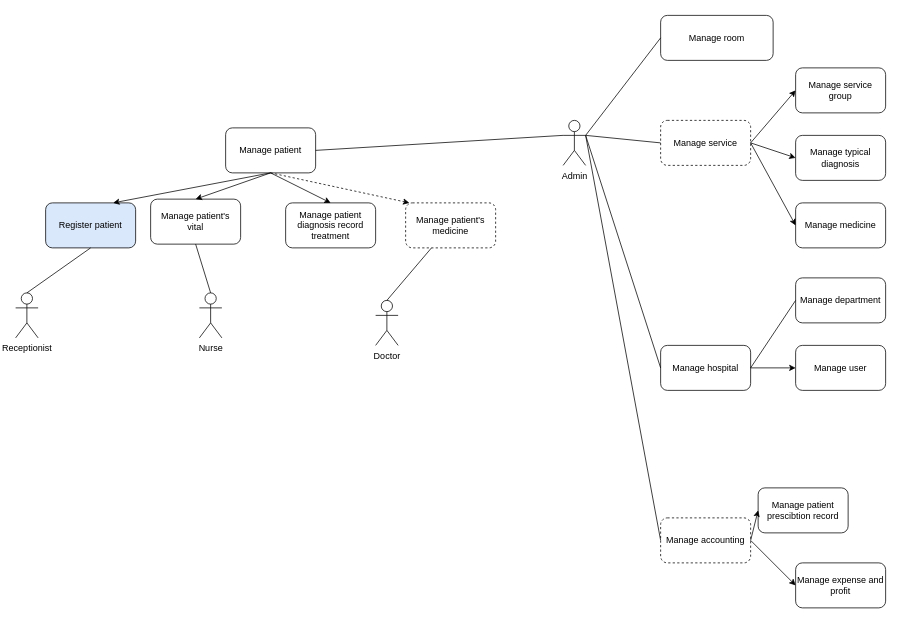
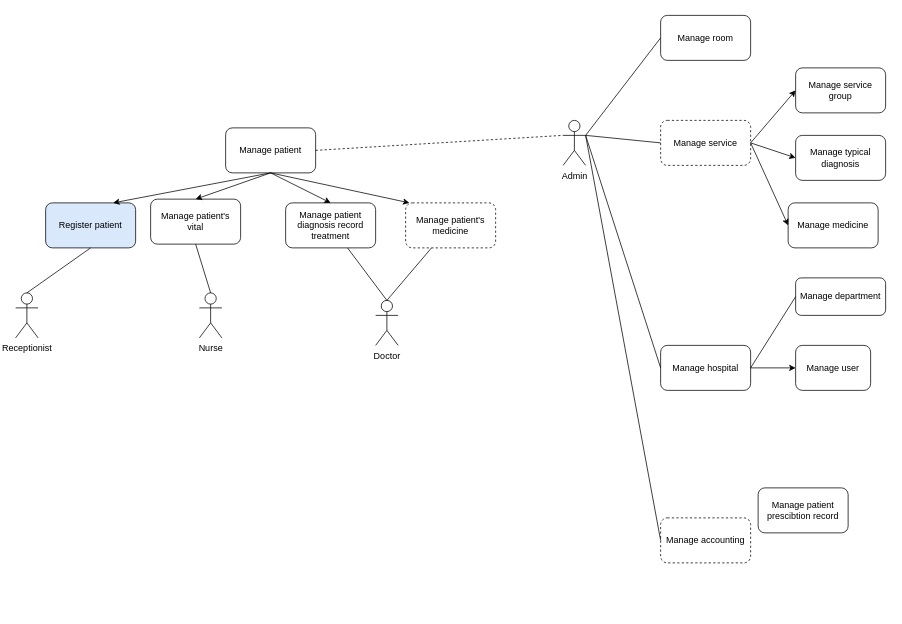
  <mxCell id="0" />
  <mxCell id="1" parent="0" />
  <mxCell id="2" value="Admin" style="shape=umlActor;verticalLabelPosition=bottom;verticalAlign=top;html=1;outlineConnect=0;" parent="1" vertex="1"><mxGeometry x="750" y="160" width="30" height="60" as="geometry" /></mxCell>
  <mxCell id="3" value="Manage patient" style="rounded=1;whiteSpace=wrap;html=1;" parent="1" vertex="1"><mxGeometry x="300" y="170" width="120" height="60" as="geometry" /></mxCell>
- <mxCell id="4" value="Manage room" style="rounded=1;whiteSpace=wrap;html=1;" parent="1" vertex="1"><mxGeometry x="880" y="20" width="150" height="60" as="geometry" /></mxCell>
+ <mxCell id="4" value="Manage room" style="rounded=1;whiteSpace=wrap;html=1;" parent="1" vertex="1"><mxGeometry x="880" y="20" width="120" height="60" as="geometry" /></mxCell>
  <mxCell id="5" value="Manage service" style="rounded=1;whiteSpace=wrap;html=1;dashed=1;" parent="1" vertex="1"><mxGeometry x="880" y="160" width="120" height="60" as="geometry" /></mxCell>
  <mxCell id="6" value="Manage service group" style="rounded=1;whiteSpace=wrap;html=1;" parent="1" vertex="1"><mxGeometry x="1060" y="90" width="120" height="60" as="geometry" /></mxCell>
  <mxCell id="7" value="Manage typical diagnosis" style="rounded=1;whiteSpace=wrap;html=1;" parent="1" vertex="1"><mxGeometry x="1060" y="180" width="120" height="60" as="geometry" /></mxCell>
- <mxCell id="8" value="Manage medicine" style="rounded=1;whiteSpace=wrap;html=1;" parent="1" vertex="1"><mxGeometry x="1060" y="270" width="120" height="60" as="geometry" /></mxCell>
+ <mxCell id="8" value="Manage medicine" style="rounded=1;whiteSpace=wrap;html=1;" parent="1" vertex="1"><mxGeometry x="1050" y="270" width="120" height="60" as="geometry" /></mxCell>
  <mxCell id="9" value="Manage hospital" style="rounded=1;whiteSpace=wrap;html=1;" parent="1" vertex="1"><mxGeometry x="880" y="460" width="120" height="60" as="geometry" /></mxCell>
- <mxCell id="10" value="Manage department" style="rounded=1;whiteSpace=wrap;html=1;" parent="1" vertex="1"><mxGeometry x="1060" y="370" width="120" height="60" as="geometry" /></mxCell>
- <mxCell id="11" value="Manage user" style="rounded=1;whiteSpace=wrap;html=1;" parent="1" vertex="1"><mxGeometry x="1060" y="460" width="120" height="60" as="geometry" /></mxCell>
+ <mxCell id="10" value="Manage department" style="rounded=1;whiteSpace=wrap;html=1;" parent="1" vertex="1"><mxGeometry x="1060" y="370" width="120" height="50" as="geometry" /></mxCell>
+ <mxCell id="11" value="Manage user" style="rounded=1;whiteSpace=wrap;html=1;" parent="1" vertex="1"><mxGeometry x="1060" y="460" width="100" height="60" as="geometry" /></mxCell>
  <mxCell id="12" value="Manage accounting" style="rounded=1;whiteSpace=wrap;html=1;dashed=1;" parent="1" vertex="1"><mxGeometry x="880" y="690" width="120" height="60" as="geometry" /></mxCell>
  <mxCell id="13" value="Manage patient prescibtion record" style="rounded=1;whiteSpace=wrap;html=1;" parent="1" vertex="1"><mxGeometry x="1010" y="650" width="120" height="60" as="geometry" /></mxCell>
- <mxCell id="14" value="Manage expense and profit" style="rounded=1;whiteSpace=wrap;html=1;" parent="1" vertex="1"><mxGeometry x="1060" y="750" width="120" height="60" as="geometry" /></mxCell>
  <mxCell id="15" value="Receptionist" style="shape=umlActor;verticalLabelPosition=bottom;verticalAlign=top;html=1;outlineConnect=0;" parent="1" vertex="1"><mxGeometry x="20" y="390" width="30" height="60" as="geometry" /></mxCell>
  <mxCell id="16" value="Register patient" style="rounded=1;whiteSpace=wrap;html=1;fillColor=#dae8fc;" parent="1" vertex="1"><mxGeometry x="60" y="270" width="120" height="60" as="geometry" /></mxCell>
  <mxCell id="17" value="Nurse" style="shape=umlActor;verticalLabelPosition=bottom;verticalAlign=top;html=1;outlineConnect=0;" parent="1" vertex="1"><mxGeometry x="265" y="390" width="30" height="60" as="geometry" /></mxCell>
  <mxCell id="18" value="Doctor" style="shape=umlActor;verticalLabelPosition=bottom;verticalAlign=top;html=1;outlineConnect=0;" parent="1" vertex="1"><mxGeometry x="500" y="400" width="30" height="60" as="geometry" /></mxCell>
  <mxCell id="19" value="&lt;div&gt;Manage patient's&lt;/div&gt;vital" style="rounded=1;whiteSpace=wrap;html=1;" parent="1" vertex="1"><mxGeometry x="200" y="265" width="120" height="60" as="geometry" /></mxCell>
  <mxCell id="20" value="Manage patient diagnosis record treatment" style="rounded=1;whiteSpace=wrap;html=1;" parent="1" vertex="1"><mxGeometry x="380" y="270" width="120" height="60" as="geometry" /></mxCell>
  <mxCell id="21" value="Manage patient's medicine" style="rounded=1;whiteSpace=wrap;html=1;dashed=1;" parent="1" vertex="1"><mxGeometry x="540" y="270" width="120" height="60" as="geometry" /></mxCell>
- <mxCell id="22" value="" style="endArrow=none;html=1;exitX=1;exitY=0.5;exitDx=0;exitDy=0;entryX=0;entryY=0.333;entryDx=0;entryDy=0;entryPerimeter=0;" parent="1" source="3" target="2" edge="1"><mxGeometry width="50" height="50" relative="1" as="geometry"><mxPoint x="770" y="480" as="sourcePoint" /><mxPoint x="820" y="430" as="targetPoint" /></mxGeometry></mxCell>
+ <mxCell id="22" value="" style="endArrow=none;html=1;exitX=1;exitY=0.5;exitDx=0;exitDy=0;entryX=0;entryY=0.333;entryDx=0;entryDy=0;entryPerimeter=0;dashed=1;" parent="1" source="3" target="2" edge="1"><mxGeometry width="50" height="50" relative="1" as="geometry"><mxPoint x="770" y="480" as="sourcePoint" /><mxPoint x="820" y="430" as="targetPoint" /></mxGeometry></mxCell>
  <mxCell id="23" value="" style="endArrow=none;html=1;exitX=1;exitY=0.333;exitDx=0;exitDy=0;exitPerimeter=0;entryX=0;entryY=0.5;entryDx=0;entryDy=0;" parent="1" source="2" target="4" edge="1"><mxGeometry width="50" height="50" relative="1" as="geometry"><mxPoint x="770" y="480" as="sourcePoint" /><mxPoint x="820" y="430" as="targetPoint" /></mxGeometry></mxCell>
  <mxCell id="24" value="" style="endArrow=none;html=1;exitX=1;exitY=0.333;exitDx=0;exitDy=0;exitPerimeter=0;entryX=0;entryY=0.5;entryDx=0;entryDy=0;" parent="1" source="2" target="5" edge="1"><mxGeometry width="50" height="50" relative="1" as="geometry"><mxPoint x="790" y="190" as="sourcePoint" /><mxPoint x="890" y="60" as="targetPoint" /></mxGeometry></mxCell>
  <mxCell id="25" value="" style="endArrow=none;html=1;entryX=0;entryY=0.5;entryDx=0;entryDy=0;" parent="1" target="9" edge="1"><mxGeometry width="50" height="50" relative="1" as="geometry"><mxPoint x="780" y="180" as="sourcePoint" /><mxPoint x="890" y="200" as="targetPoint" /></mxGeometry></mxCell>
  <mxCell id="26" value="" style="endArrow=none;html=1;entryX=0;entryY=0.5;entryDx=0;entryDy=0;exitX=1;exitY=0.333;exitDx=0;exitDy=0;exitPerimeter=0;" parent="1" source="2" target="12" edge="1"><mxGeometry width="50" height="50" relative="1" as="geometry"><mxPoint x="790" y="190" as="sourcePoint" /><mxPoint x="890" y="500" as="targetPoint" /></mxGeometry></mxCell>
+ <mxCell id="27" value="" style="endArrow=none;html=1;exitX=0.5;exitY=0;exitDx=0;exitDy=0;exitPerimeter=0;" parent="1" source="18" target="20" edge="1"><mxGeometry width="50" height="50" relative="1" as="geometry"><mxPoint x="380" y="450" as="sourcePoint" /><mxPoint x="430" y="400" as="targetPoint" /></mxGeometry></mxCell>
  <mxCell id="28" value="" style="endArrow=none;html=1;exitX=0.5;exitY=0;exitDx=0;exitDy=0;exitPerimeter=0;entryX=0.5;entryY=1;entryDx=0;entryDy=0;" parent="1" source="17" target="19" edge="1"><mxGeometry width="50" height="50" relative="1" as="geometry"><mxPoint x="840" y="480" as="sourcePoint" /><mxPoint x="890" y="430" as="targetPoint" /></mxGeometry></mxCell>
  <mxCell id="29" value="" style="endArrow=none;html=1;entryX=0.5;entryY=1;entryDx=0;entryDy=0;exitX=0.5;exitY=0;exitDx=0;exitDy=0;exitPerimeter=0;" parent="1" source="15" target="16" edge="1"><mxGeometry width="50" height="50" relative="1" as="geometry"><mxPoint x="840" y="480" as="sourcePoint" /><mxPoint x="890" y="430" as="targetPoint" /></mxGeometry></mxCell>
  <mxCell id="30" value="" style="endArrow=none;html=1;exitX=0.5;exitY=0;exitDx=0;exitDy=0;exitPerimeter=0;" parent="1" source="18" target="21" edge="1"><mxGeometry width="50" height="50" relative="1" as="geometry"><mxPoint x="520" y="400" as="sourcePoint" /><mxPoint x="465.48" y="343.3" as="targetPoint" /></mxGeometry></mxCell>
  <mxCell id="31" value="" style="endArrow=classic;html=1;exitX=0.5;exitY=1;exitDx=0;exitDy=0;entryX=0.75;entryY=0;entryDx=0;entryDy=0;" parent="1" source="3" target="16" edge="1"><mxGeometry width="50" height="50" relative="1" as="geometry"><mxPoint x="760" y="460" as="sourcePoint" /><mxPoint x="810" y="410" as="targetPoint" /></mxGeometry></mxCell>
  <mxCell id="32" value="" style="endArrow=classic;html=1;entryX=0.5;entryY=0;entryDx=0;entryDy=0;" parent="1" target="19" edge="1"><mxGeometry width="50" height="50" relative="1" as="geometry"><mxPoint x="360" y="230" as="sourcePoint" /><mxPoint x="160" y="280" as="targetPoint" /></mxGeometry></mxCell>
  <mxCell id="33" value="" style="endArrow=classic;html=1;entryX=0.5;entryY=0;entryDx=0;entryDy=0;exitX=0.5;exitY=1;exitDx=0;exitDy=0;" parent="1" source="3" target="20" edge="1"><mxGeometry width="50" height="50" relative="1" as="geometry"><mxPoint x="370" y="240" as="sourcePoint" /><mxPoint x="290" y="280" as="targetPoint" /></mxGeometry></mxCell>
- <mxCell id="34" value="" style="endArrow=classic;html=1;entryX=0.042;entryY=0;entryDx=0;entryDy=0;exitX=0.5;exitY=1;exitDx=0;exitDy=0;entryPerimeter=0;dashed=1;" parent="1" source="3" target="21" edge="1"><mxGeometry width="50" height="50" relative="1" as="geometry"><mxPoint x="370" y="240" as="sourcePoint" /><mxPoint x="450" y="280" as="targetPoint" /></mxGeometry></mxCell>
+ <mxCell id="34" value="" style="endArrow=classic;html=1;entryX=0.042;entryY=0;entryDx=0;entryDy=0;exitX=0.5;exitY=1;exitDx=0;exitDy=0;entryPerimeter=0;" parent="1" source="3" target="21" edge="1"><mxGeometry width="50" height="50" relative="1" as="geometry"><mxPoint x="370" y="240" as="sourcePoint" /><mxPoint x="450" y="280" as="targetPoint" /></mxGeometry></mxCell>
  <mxCell id="35" value="" style="endArrow=classic;html=1;entryX=0;entryY=0.5;entryDx=0;entryDy=0;exitX=1;exitY=0.5;exitDx=0;exitDy=0;" parent="1" source="5" target="6" edge="1"><mxGeometry width="50" height="50" relative="1" as="geometry"><mxPoint x="1090" y="280" as="sourcePoint" /><mxPoint x="1140" y="230" as="targetPoint" /></mxGeometry></mxCell>
  <mxCell id="36" value="" style="endArrow=classic;html=1;entryX=0;entryY=0.5;entryDx=0;entryDy=0;exitX=1;exitY=0.5;exitDx=0;exitDy=0;" parent="1" source="5" target="7" edge="1"><mxGeometry width="50" height="50" relative="1" as="geometry"><mxPoint x="1001.429" y="90" as="sourcePoint" /><mxPoint x="1070" y="130" as="targetPoint" /></mxGeometry></mxCell>
  <mxCell id="37" value="" style="endArrow=classic;html=1;entryX=0;entryY=0.5;entryDx=0;entryDy=0;exitX=1;exitY=0.5;exitDx=0;exitDy=0;" parent="1" source="5" target="8" edge="1"><mxGeometry width="50" height="50" relative="1" as="geometry"><mxPoint x="1010" y="200" as="sourcePoint" /><mxPoint x="1070" y="220" as="targetPoint" /></mxGeometry></mxCell>
  <mxCell id="38" value="" style="endArrow=none;html=1;entryX=0;entryY=0.5;entryDx=0;entryDy=0;exitX=1;exitY=0.5;exitDx=0;exitDy=0;" parent="1" source="9" target="10" edge="1"><mxGeometry width="50" height="50" relative="1" as="geometry"><mxPoint x="1010" y="200" as="sourcePoint" /><mxPoint x="1070" y="310" as="targetPoint" /></mxGeometry></mxCell>
  <mxCell id="39" value="" style="endArrow=classic;html=1;entryX=0;entryY=0.5;entryDx=0;entryDy=0;" parent="1" target="11" edge="1"><mxGeometry width="50" height="50" relative="1" as="geometry"><mxPoint x="1000" y="490" as="sourcePoint" /><mxPoint x="1070" y="410" as="targetPoint" /></mxGeometry></mxCell>
- <mxCell id="40" value="" style="endArrow=classic;html=1;entryX=0;entryY=0.5;entryDx=0;entryDy=0;exitX=1;exitY=0.5;exitDx=0;exitDy=0;" parent="1" source="12" target="13" edge="1"><mxGeometry width="50" height="50" relative="1" as="geometry"><mxPoint x="1010" y="500" as="sourcePoint" /><mxPoint x="1070" y="590" as="targetPoint" /></mxGeometry></mxCell>
- <mxCell id="41" value="" style="endArrow=classic;html=1;entryX=0;entryY=0.5;entryDx=0;entryDy=0;exitX=1;exitY=0.5;exitDx=0;exitDy=0;" parent="1" source="12" target="14" edge="1"><mxGeometry width="50" height="50" relative="1" as="geometry"><mxPoint x="1010" y="730" as="sourcePoint" /><mxPoint x="1070" y="690" as="targetPoint" /></mxGeometry></mxCell>
